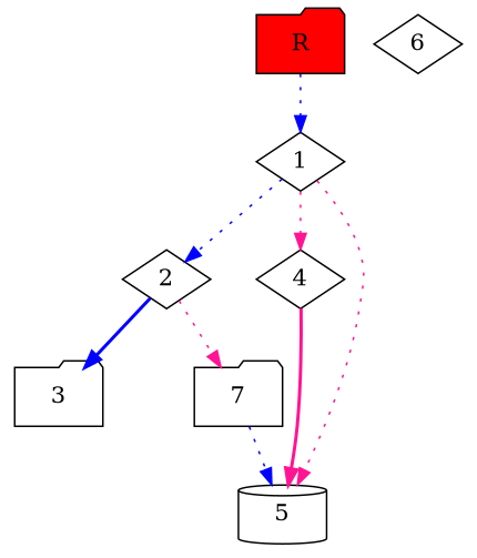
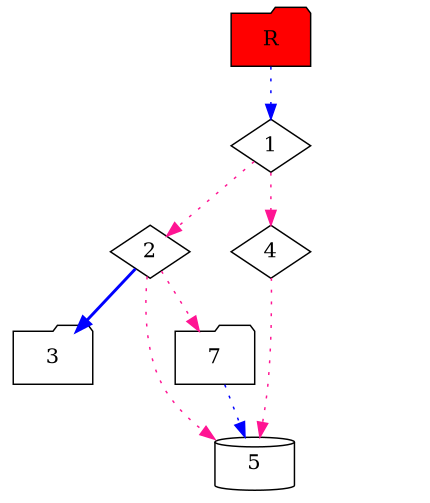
  digraph {
    node [shape=diamond]
    edge [color=deeppink style=dotted]
    1
    2
    4
    3 [shape=folder]
    5 [shape=cylinder]
    7 [shape=folder]
-   6
    R [fillcolor="#ff0000" shape=folder style=filled]
-   1 -> 2 [color=blue]
+   1 -> 2
    1 -> 4
    2 -> 3 [color=blue style=bold]
-   1 -> 5
+   2 -> 5
    2 -> 7
-   4 -> 5 [style=bold]
+   4 -> 5
    7 -> 5 [color=blue]
    R -> 1 [color=blue]
  }
